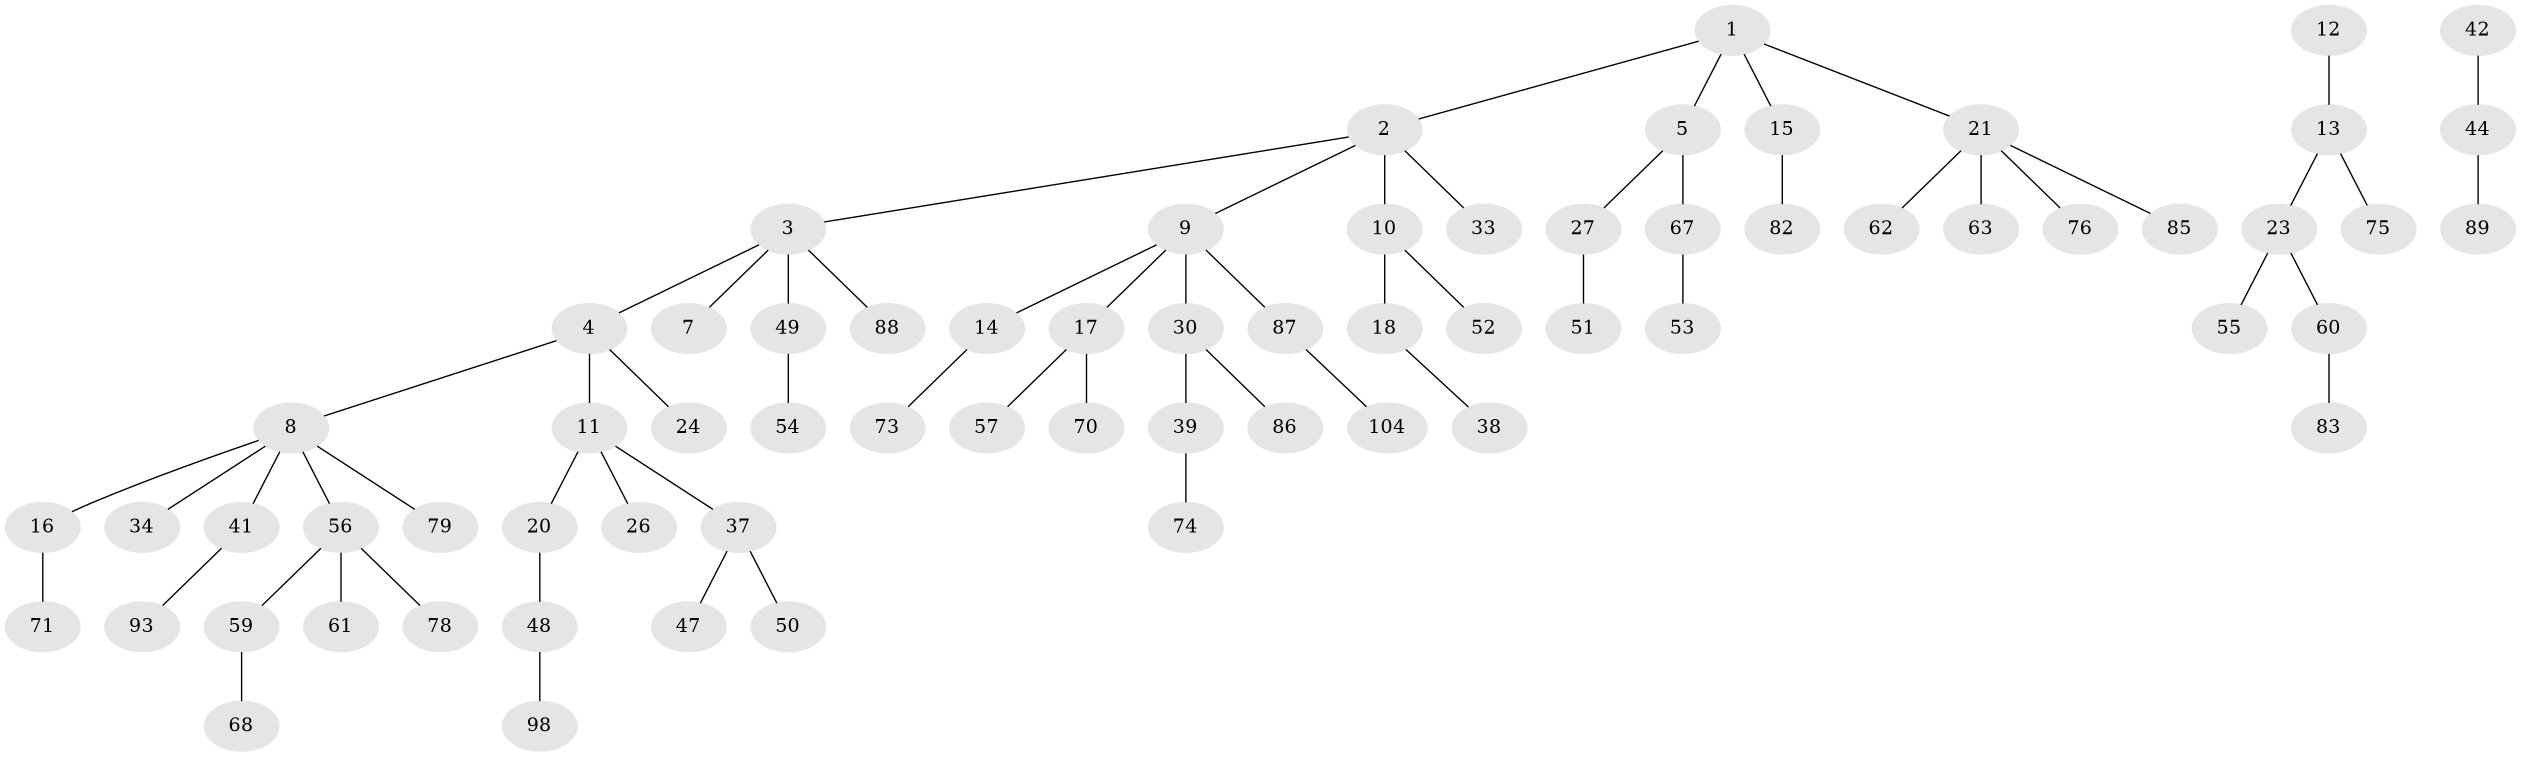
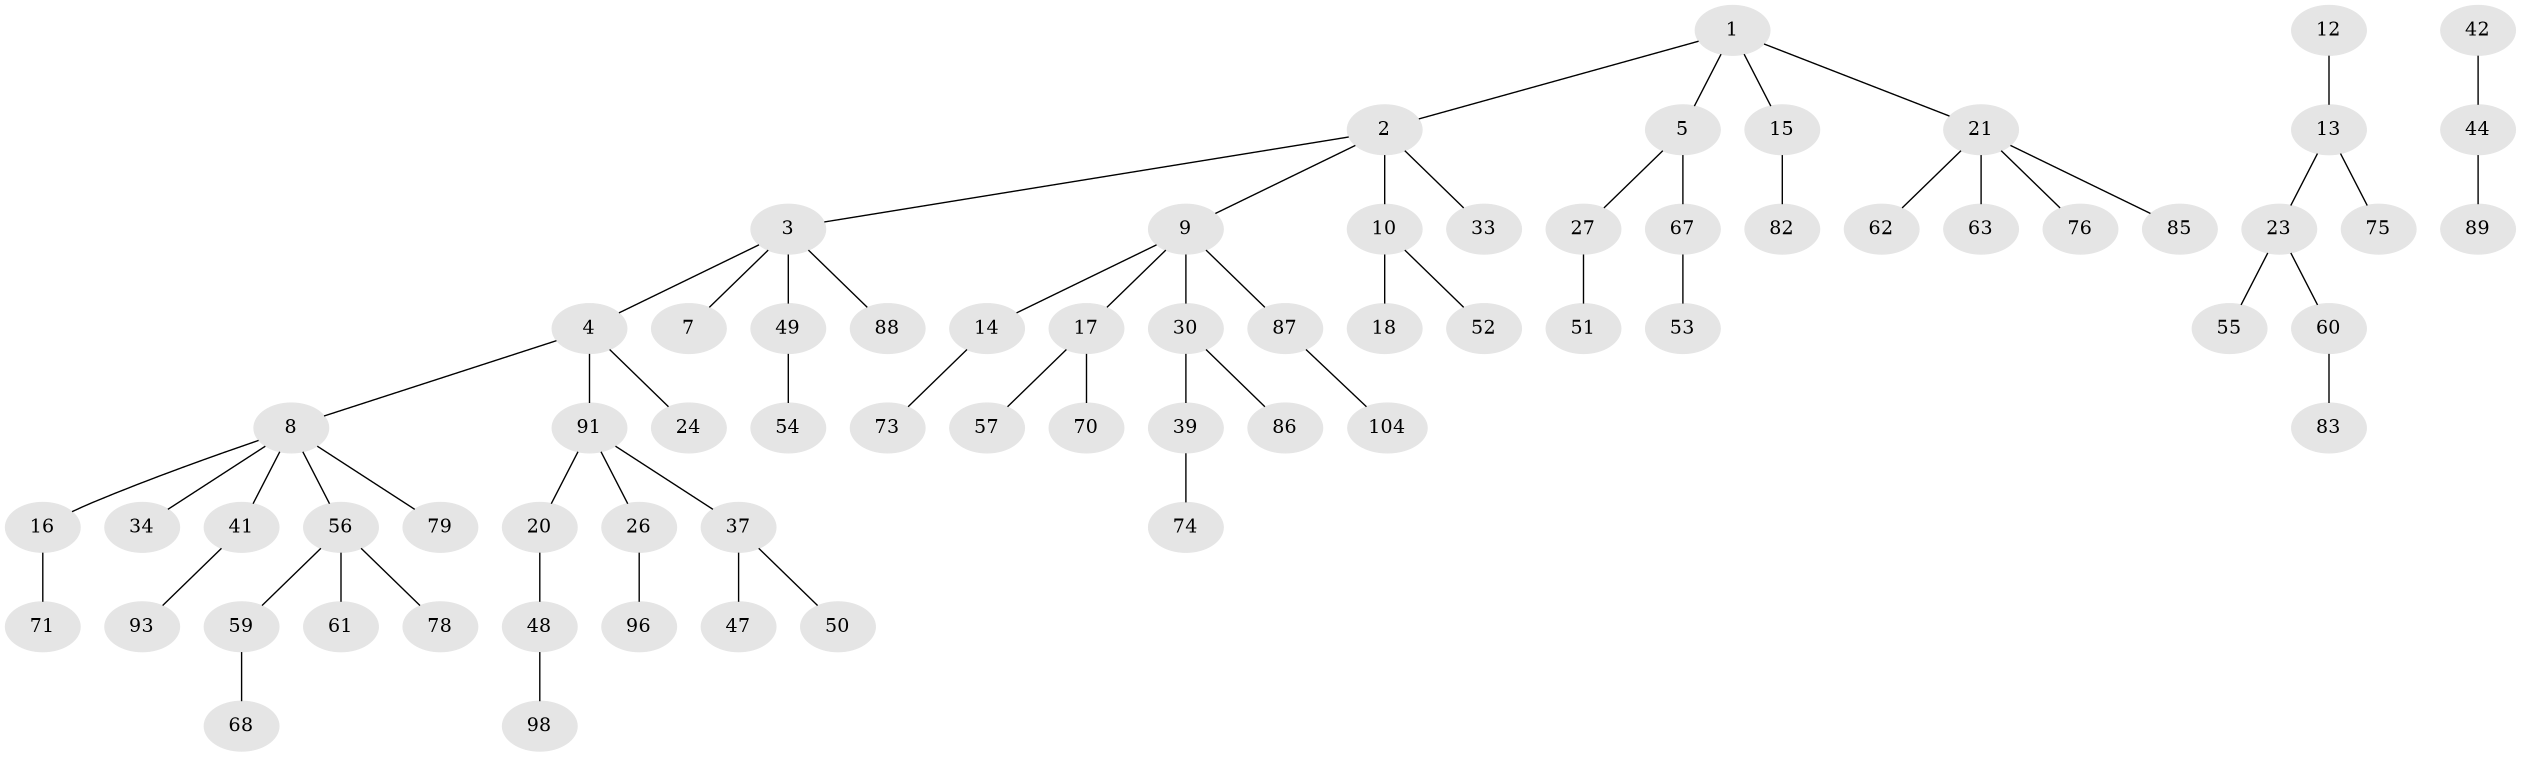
  graph {
    node [color=gray90 style=filled]
    1 [super="+45"]
    2 [super="+103"]
    5 [super="+19"]
    15 [super="+72"]
    21 [super="+69"]
    3 [super="+6"]
    9 [super="+25"]
    10 [super="+29"]
    33
    27 [super="+81"]
    67
    82 [super="+94"]
    62 [super="+64"]
    63
    76
    85
    4
    7 [super="+28"]
    49 [super="+58"]
    88
    14 [super="+66"]
    17 [super="+95"]
    30
    87 [super="+92"]
    18 [super="+31"]
    52
    8 [super="+40"]
-   11 [super="+101"]
+   11 [super="+101" label=91]
    24 [super="+77"]
    54
    16 [super="+22"]
    34
    41 [super="+91"]
    56 [super="+100"]
    79
    20
    26 [super="+43"]
    37 [super="+46"]
    13 [super="+36"]
    12
    51
    53
    71
    93
    59 [super="+102"]
    61 [super="+80"]
    78
    73
    57
    70
    39
    86
    104
-   38
    48 [super="+97"]
+   96
    47
    50
    23 [super="+32"]
    75
    55
    60
    98
    83 [super="+99"]
    44 [super="+84"]
    42
    74
    89
    68 [super="+90"]
    1 -- 2
    1 -- 5
    1 -- 15
    1 -- 21
    2 -- 3
    2 -- 9
    2 -- 10
    2 -- 33
    5 -- 27
    5 -- 67
    15 -- 82
    21 -- 62
    21 -- 63
    21 -- 76
    21 -- 85
    3 -- 4
    3 -- 7
    3 -- 49
    3 -- 88
    9 -- 14
    9 -- 17
    9 -- 30
    9 -- 87
    10 -- 18
    10 -- 52
    27 -- 51
    67 -- 53
    4 -- 8
    4 -- 11
    4 -- 24
    49 -- 54
    14 -- 73
    17 -- 57
    17 -- 70
    30 -- 39
    30 -- 86
    87 -- 104
-   18 -- 38
    8 -- 16
    8 -- 34
    8 -- 41
    8 -- 56
    8 -- 79
    11 -- 20
    11 -- 26
    11 -- 37
    16 -- 71
    41 -- 93
    56 -- 59
    56 -- 61
    56 -- 78
    20 -- 48
+   26 -- 96
    37 -- 47
    37 -- 50
    13 -- 23
    13 -- 75
    12 -- 13
    59 -- 68
    39 -- 74
    48 -- 98
    23 -- 55
    23 -- 60
    60 -- 83
    44 -- 89
    42 -- 44
  }
